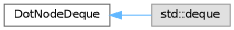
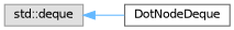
  digraph {
    rankdir=LR
    node [fontname=Helvetica fontsize=10 shape=box style=filled]
    n1 [color=grey60 fillcolor="#E0E0E0" height=0.2 label="std::deque" width=0.4]
    n2 [color=grey40 fillcolor=white height=0.2 label=DotNodeDeque width=0.4]
-   n2 -> n1 [color=steelblue1 dir=back fontname=Helvetica fontsize=10 labelfontname=Helvetica labelfontsize=10 style=solid]
+   n1 -> n2 [color=steelblue1 dir=back fontname=Helvetica fontsize=10 labelfontname=Helvetica labelfontsize=10 style=solid]
  }
